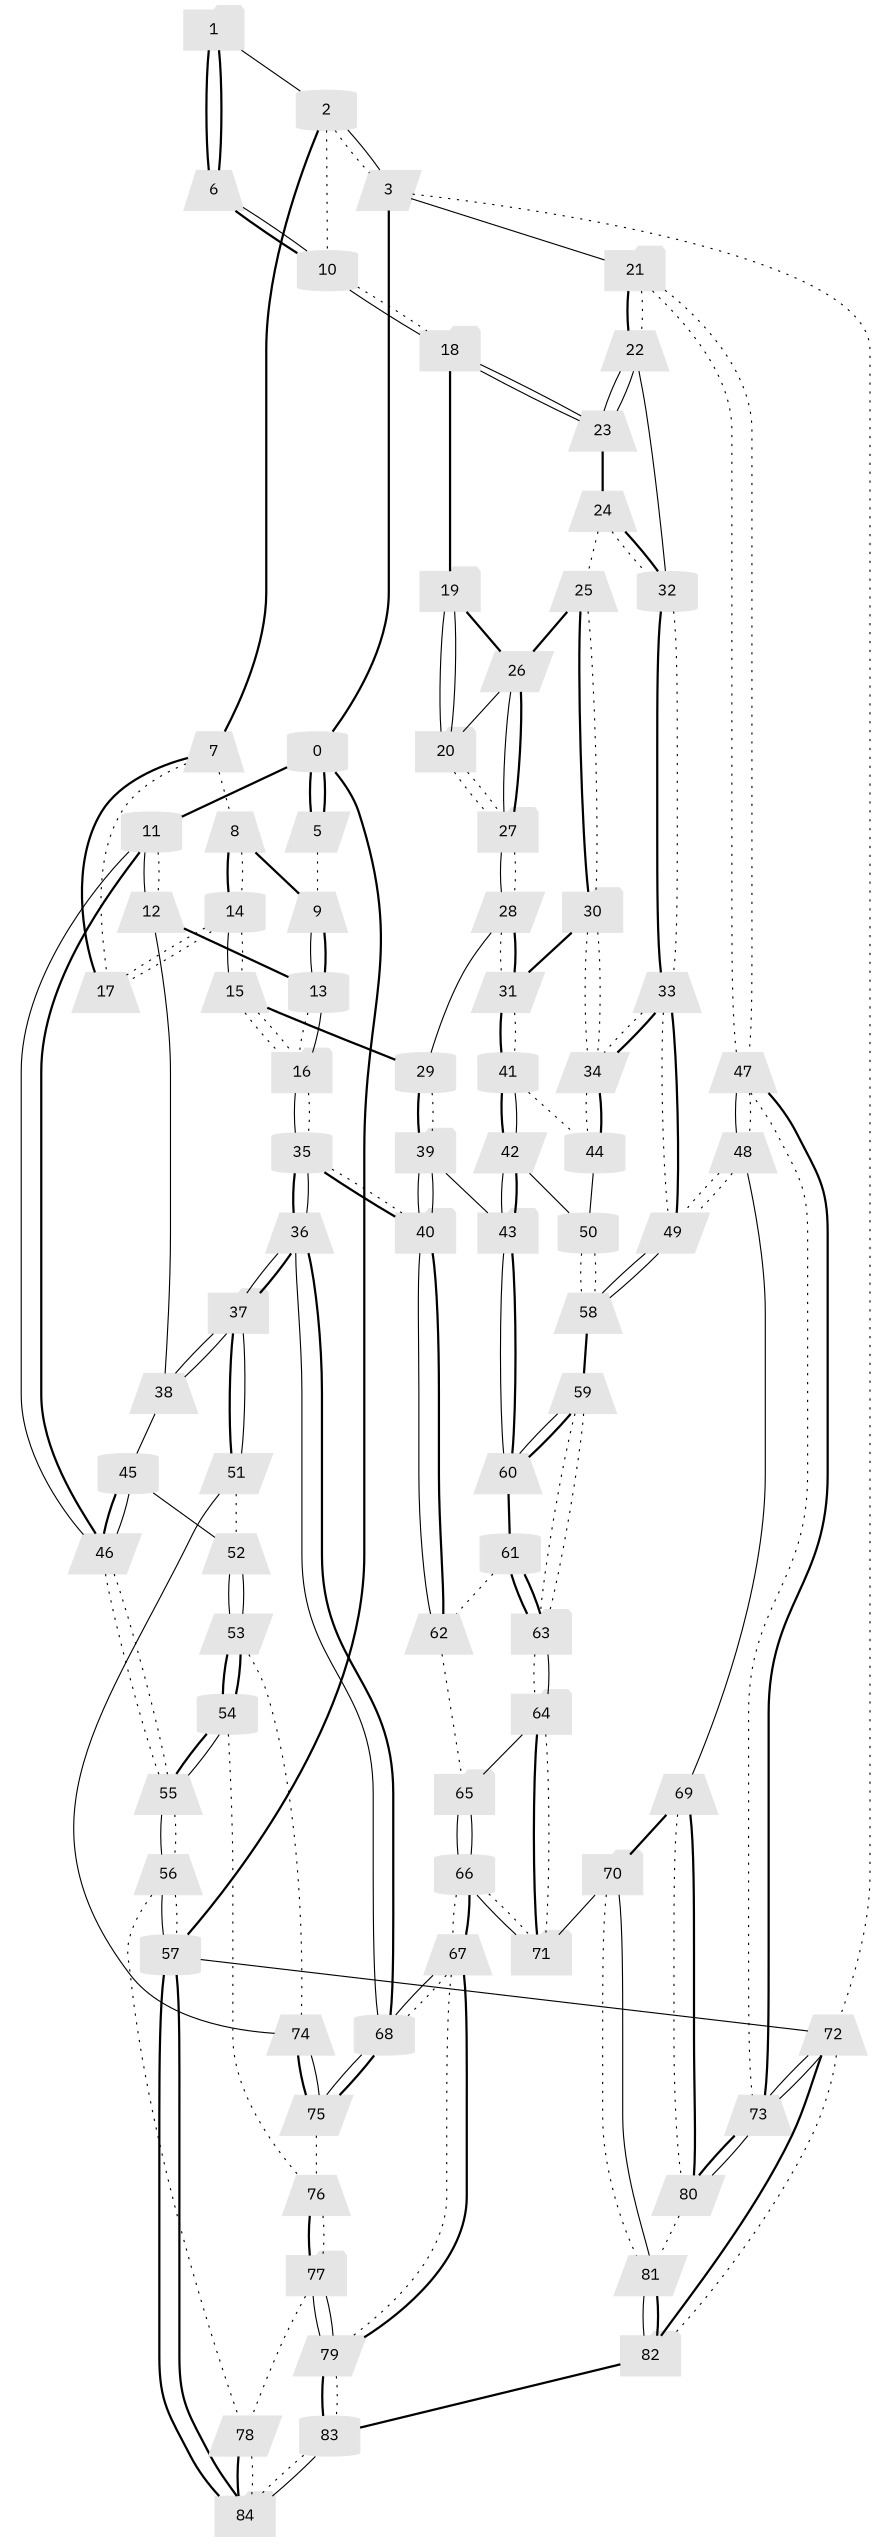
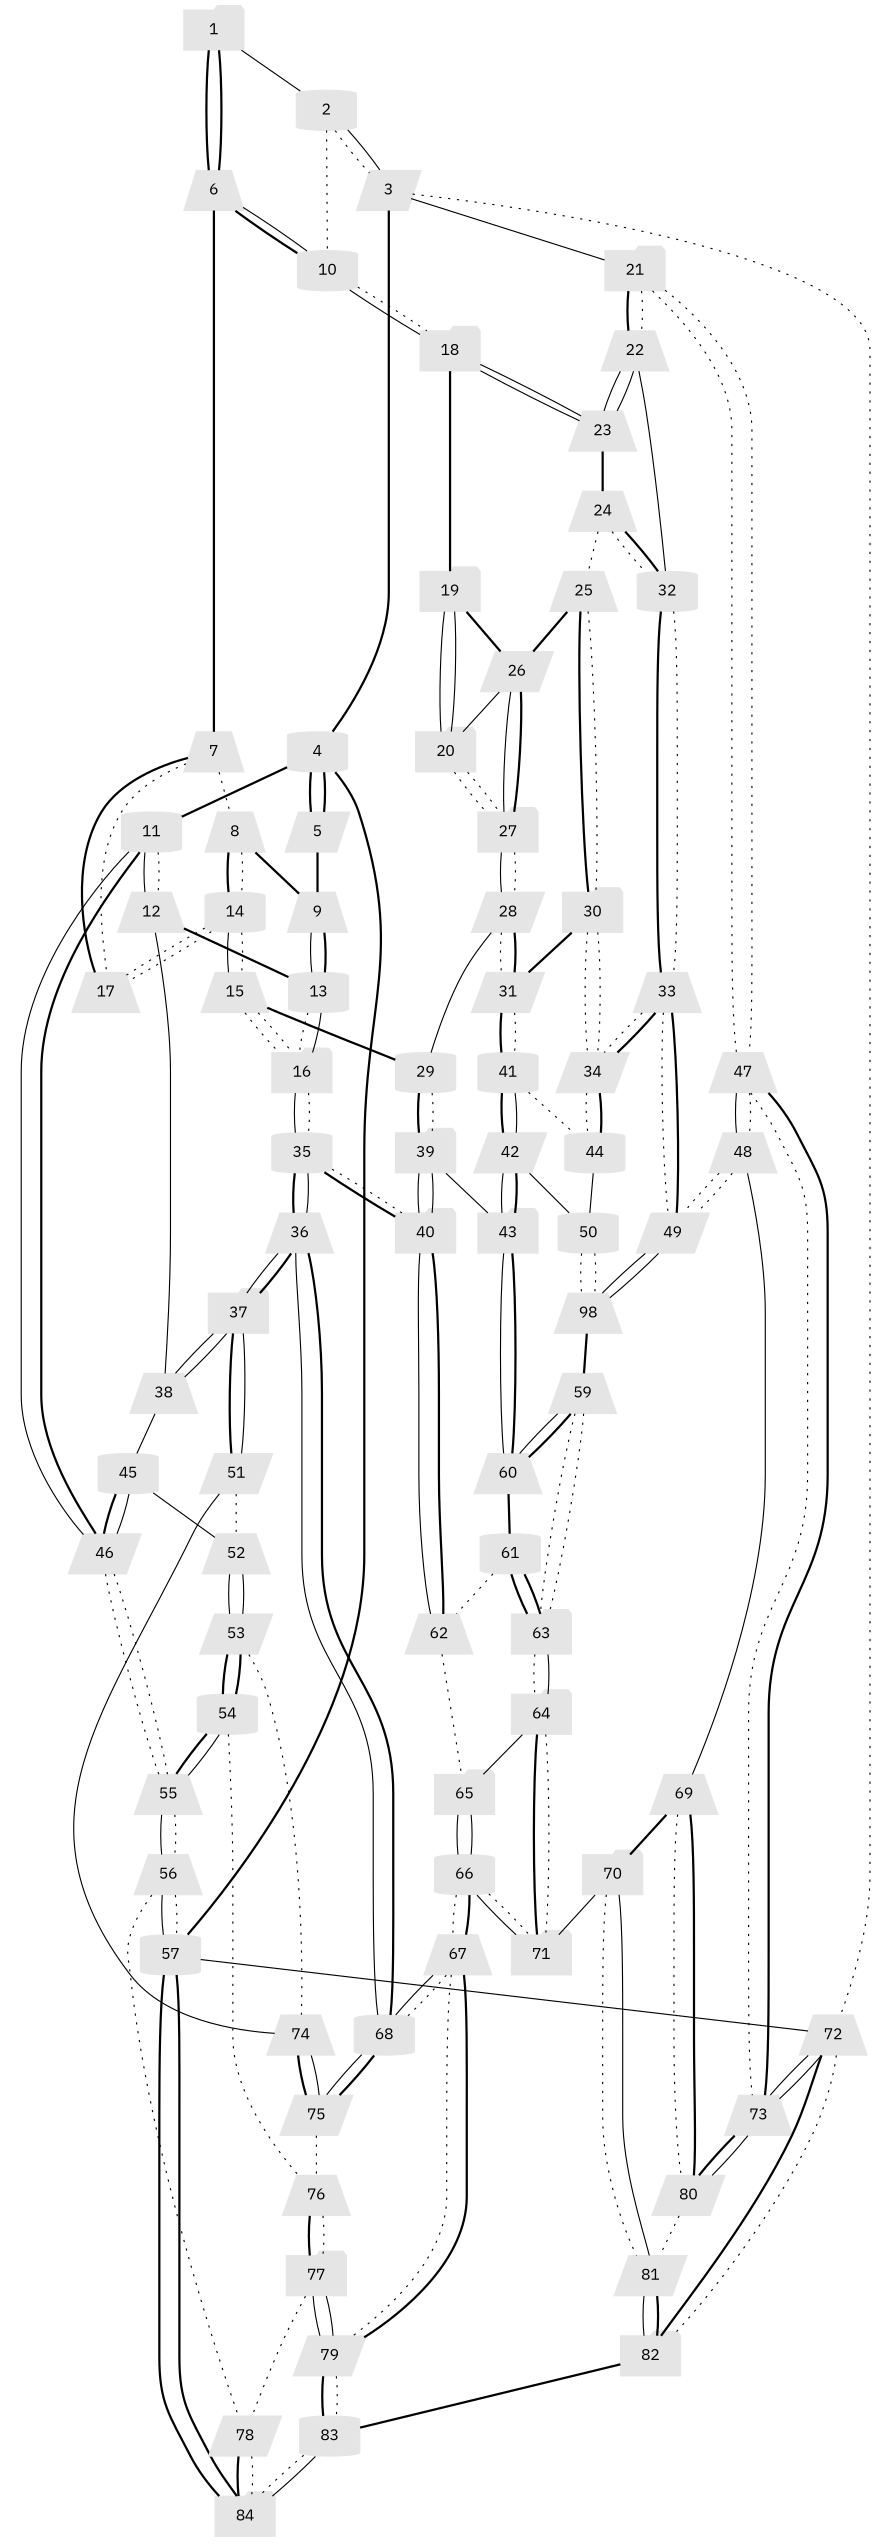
  graph {
    fontname="IBM Plex Sans"
    node [color=gray90 fontname="IBM Plex Sans" shape=trapezium style=filled]
    edge [fontname="IBM Plex Sans" style=solid]
    1 [shape=folder]
    2 [shape=cylinder]
    6
    3 [shape=parallelogram]
    10 [shape=cylinder]
    7
-   4 [shape=cylinder label=0]
+   4 [shape=cylinder]
    21 [shape=folder]
    72
    18 [shape=folder]
    5 [shape=parallelogram]
    11 [shape=cylinder]
    57 [shape=cylinder]
    22
    47
    73
    82 [shape=folder]
    9
    12
    46 [shape=parallelogram]
    84 [shape=folder]
    13 [shape=cylinder]
    8
    17
    14 [shape=cylinder]
    15
    16 [shape=folder]
    19 [shape=folder]
    23
    38
    55
    45 [shape=cylinder]
    35 [shape=cylinder]
    29 [shape=cylinder]
    39 [shape=folder]
    36
    40 [shape=folder]
    20 [shape=folder]
    27 [shape=folder]
    26 [shape=parallelogram]
    24
    28 [shape=parallelogram]
    32 [shape=cylinder]
    48
    33
    25
    30 [shape=folder]
    31 [shape=parallelogram]
    34 [shape=parallelogram]
    41 [shape=cylinder]
    43 [shape=folder]
    44 [shape=cylinder]
    42 [shape=parallelogram]
    49 [shape=parallelogram]
-   58
+   58 [label=98]
    50 [shape=cylinder]
    37 [shape=folder]
    68 [shape=cylinder]
    62
    51 [shape=parallelogram]
    75 [shape=parallelogram]
    52
    74
    60
    65 [shape=folder]
    61 [shape=cylinder]
    53 [shape=parallelogram]
    56
    69
    80 [shape=parallelogram]
    70 [shape=folder]
    59
    54 [shape=cylinder]
    76
    77 [shape=folder]
    78 [shape=parallelogram]
    63 [shape=folder]
    64 [shape=folder]
    66 [shape=cylinder]
    71 [shape=folder]
    67
    79 [shape=parallelogram]
    83 [shape=cylinder]
    81 [shape=parallelogram]
    1 -- 2
    1 -- 6 [style=bold]
    1 -- 6 [style=bold]
    2 -- 3 [style=dotted]
    2 -- 3
    2 -- 10 [style=dotted]
    6 -- 10 [style=bold]
    6 -- 10
-   2 -- 7 [style=bold]
+   6 -- 7 [style=bold]
    3 -- 4 [style=bold]
    3 -- 21
    3 -- 72 [style=dotted]
    10 -- 18
    10 -- 18 [style=dotted]
    7 -- 8 [style=dotted]
    7 -- 17 [style=bold]
    7 -- 17 [style=dotted]
    4 -- 5 [style=bold]
    4 -- 5 [style=bold]
    4 -- 11 [style=bold]
    4 -- 57 [style=bold]
    21 -- 22 [style=bold]
    21 -- 22 [style=dotted]
    21 -- 47 [style=dotted]
    21 -- 47 [style=dotted]
    72 -- 73
    72 -- 73
    72 -- 82 [style=bold]
    72 -- 82 [style=dotted]
    18 -- 19 [style=bold]
    18 -- 23
    18 -- 23
-   5 -- 9 [style=dotted]
+   5 -- 9 [style=bold]
    11 -- 12
    11 -- 12 [style=dotted]
    11 -- 46
    11 -- 46 [style=bold]
    57 -- 72
    57 -- 84 [style=bold]
    57 -- 84 [style=bold]
    22 -- 23
    22 -- 23
    22 -- 32
    47 -- 73 [style=dotted]
    47 -- 73 [style=bold]
    47 -- 48
    47 -- 48 [style=dotted]
    73 -- 80 [style=bold]
    73 -- 80
    82 -- 83 [style=bold]
    9 -- 13
    9 -- 13 [style=bold]
    12 -- 13 [style=bold]
    12 -- 38
    46 -- 55 [style=dotted]
    46 -- 55 [style=dotted]
    13 -- 16 [style=dotted]
    13 -- 16
    8 -- 9 [style=bold]
    8 -- 14 [style=bold]
    8 -- 14 [style=dotted]
    14 -- 17 [style=dotted]
    14 -- 17 [style=dotted]
    14 -- 15
    14 -- 15 [style=dotted]
    15 -- 16 [style=dotted]
    15 -- 16 [style=dotted]
    15 -- 29 [style=bold]
    16 -- 35
    16 -- 35 [style=dotted]
    19 -- 20
    19 -- 20
    19 -- 26 [style=bold]
    23 -- 24 [style=bold]
    38 -- 45
    55 -- 56
    55 -- 56 [style=dotted]
    45 -- 46 [style=bold]
    45 -- 46
    45 -- 52
    35 -- 36 [style=bold]
    35 -- 36
    35 -- 40 [style=bold]
    35 -- 40 [style=dotted]
    29 -- 39 [style=bold]
    29 -- 39 [style=dotted]
    39 -- 40
    39 -- 40
    39 -- 43
    36 -- 37
    36 -- 37 [style=bold]
    36 -- 68
    36 -- 68 [style=bold]
    40 -- 62
    40 -- 62 [style=bold]
    20 -- 27 [style=dotted]
    20 -- 27 [style=dotted]
    27 -- 28
    27 -- 28 [style=dotted]
    26 -- 20
    26 -- 27
    26 -- 27 [style=bold]
    24 -- 32 [style=dotted]
    24 -- 32 [style=bold]
    24 -- 25 [style=dotted]
    28 -- 29
    28 -- 31 [style=dotted]
    28 -- 31 [style=bold]
    32 -- 33 [style=bold]
    32 -- 33 [style=dotted]
    48 -- 49 [style=dotted]
    48 -- 49 [style=dotted]
    48 -- 69
    33 -- 34 [style=dotted]
    33 -- 34 [style=bold]
    33 -- 49 [style=dotted]
    33 -- 49 [style=bold]
    25 -- 26 [style=bold]
    25 -- 30 [style=bold]
    25 -- 30 [style=dotted]
    30 -- 31 [style=bold]
    30 -- 34 [style=dotted]
    30 -- 34 [style=dotted]
    31 -- 41 [style=bold]
    31 -- 41 [style=dotted]
    34 -- 44 [style=dotted]
    34 -- 44 [style=bold]
    41 -- 44 [style=dotted]
    41 -- 42 [style=bold]
    41 -- 42
    43 -- 60
    43 -- 60 [style=bold]
    44 -- 50
    42 -- 43
    42 -- 43 [style=bold]
    42 -- 50
    49 -- 58
    49 -- 58
    58 -- 59 [style=bold]
    50 -- 58 [style=dotted]
    50 -- 58 [style=dotted]
    37 -- 38
    37 -- 38
    37 -- 51 [style=bold]
    37 -- 51
    68 -- 75
    68 -- 75 [style=bold]
    62 -- 65 [style=dotted]
    51 -- 52 [style=dotted]
    51 -- 74
    75 -- 76 [style=dotted]
    52 -- 53
    52 -- 53
    74 -- 75 [style=bold]
    74 -- 75
    60 -- 61 [style=bold]
    65 -- 66
    65 -- 66
    61 -- 62 [style=dotted]
    61 -- 63 [style=bold]
    61 -- 63 [style=bold]
    53 -- 74 [style=dotted]
    53 -- 54 [style=bold]
    53 -- 54 [style=bold]
    56 -- 57
    56 -- 57 [style=dotted]
    56 -- 78 [style=dotted]
    69 -- 80 [style=dotted]
    69 -- 80 [style=bold]
    69 -- 70 [style=bold]
    80 -- 81 [style=dotted]
    70 -- 71
    70 -- 81 [style=dotted]
    70 -- 81
    59 -- 60
    59 -- 60 [style=bold]
    59 -- 63 [style=dotted]
    59 -- 63 [style=dotted]
    54 -- 55 [style=bold]
    54 -- 55
    54 -- 76 [style=dotted]
    76 -- 77 [style=bold]
    76 -- 77 [style=dotted]
    77 -- 78 [style=dotted]
    77 -- 79
    77 -- 79
    78 -- 84 [style=bold]
    78 -- 84 [style=dotted]
    63 -- 64 [style=dotted]
    63 -- 64
    64 -- 65
    64 -- 71 [style=bold]
    64 -- 71 [style=dotted]
    66 -- 71
    66 -- 71 [style=dotted]
    66 -- 67 [style=dotted]
    66 -- 67 [style=bold]
    67 -- 68
    67 -- 68 [style=dotted]
    67 -- 79 [style=dotted]
    67 -- 79 [style=bold]
    79 -- 83 [style=bold]
    79 -- 83 [style=dotted]
    83 -- 84 [style=dotted]
    83 -- 84
    81 -- 82
    81 -- 82 [style=bold]
  }
